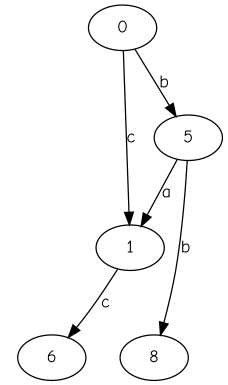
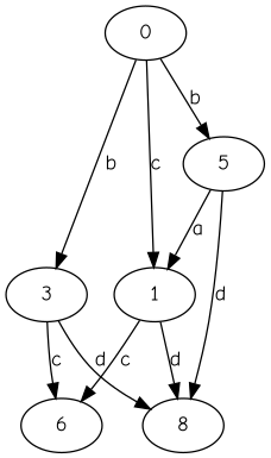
  strict digraph {
    fontname="Comic Neue"
    node [fontname="Comic Neue"]
    edge [fontname="Comic Neue"]
    1
    6
    8
+   3
    5
    0
    1 -> 6 [label=c]
+   1 -> 8 [label=d]
+   3 -> 6 [label=c]
+   3 -> 8 [label=d]
    5 -> 1 [label=a]
-   5 -> 8 [label=b]
+   5 -> 8 [label=d]
    0 -> 1 [label=c]
+   0 -> 3 [label=b]
    0 -> 5 [label=b]
  }
